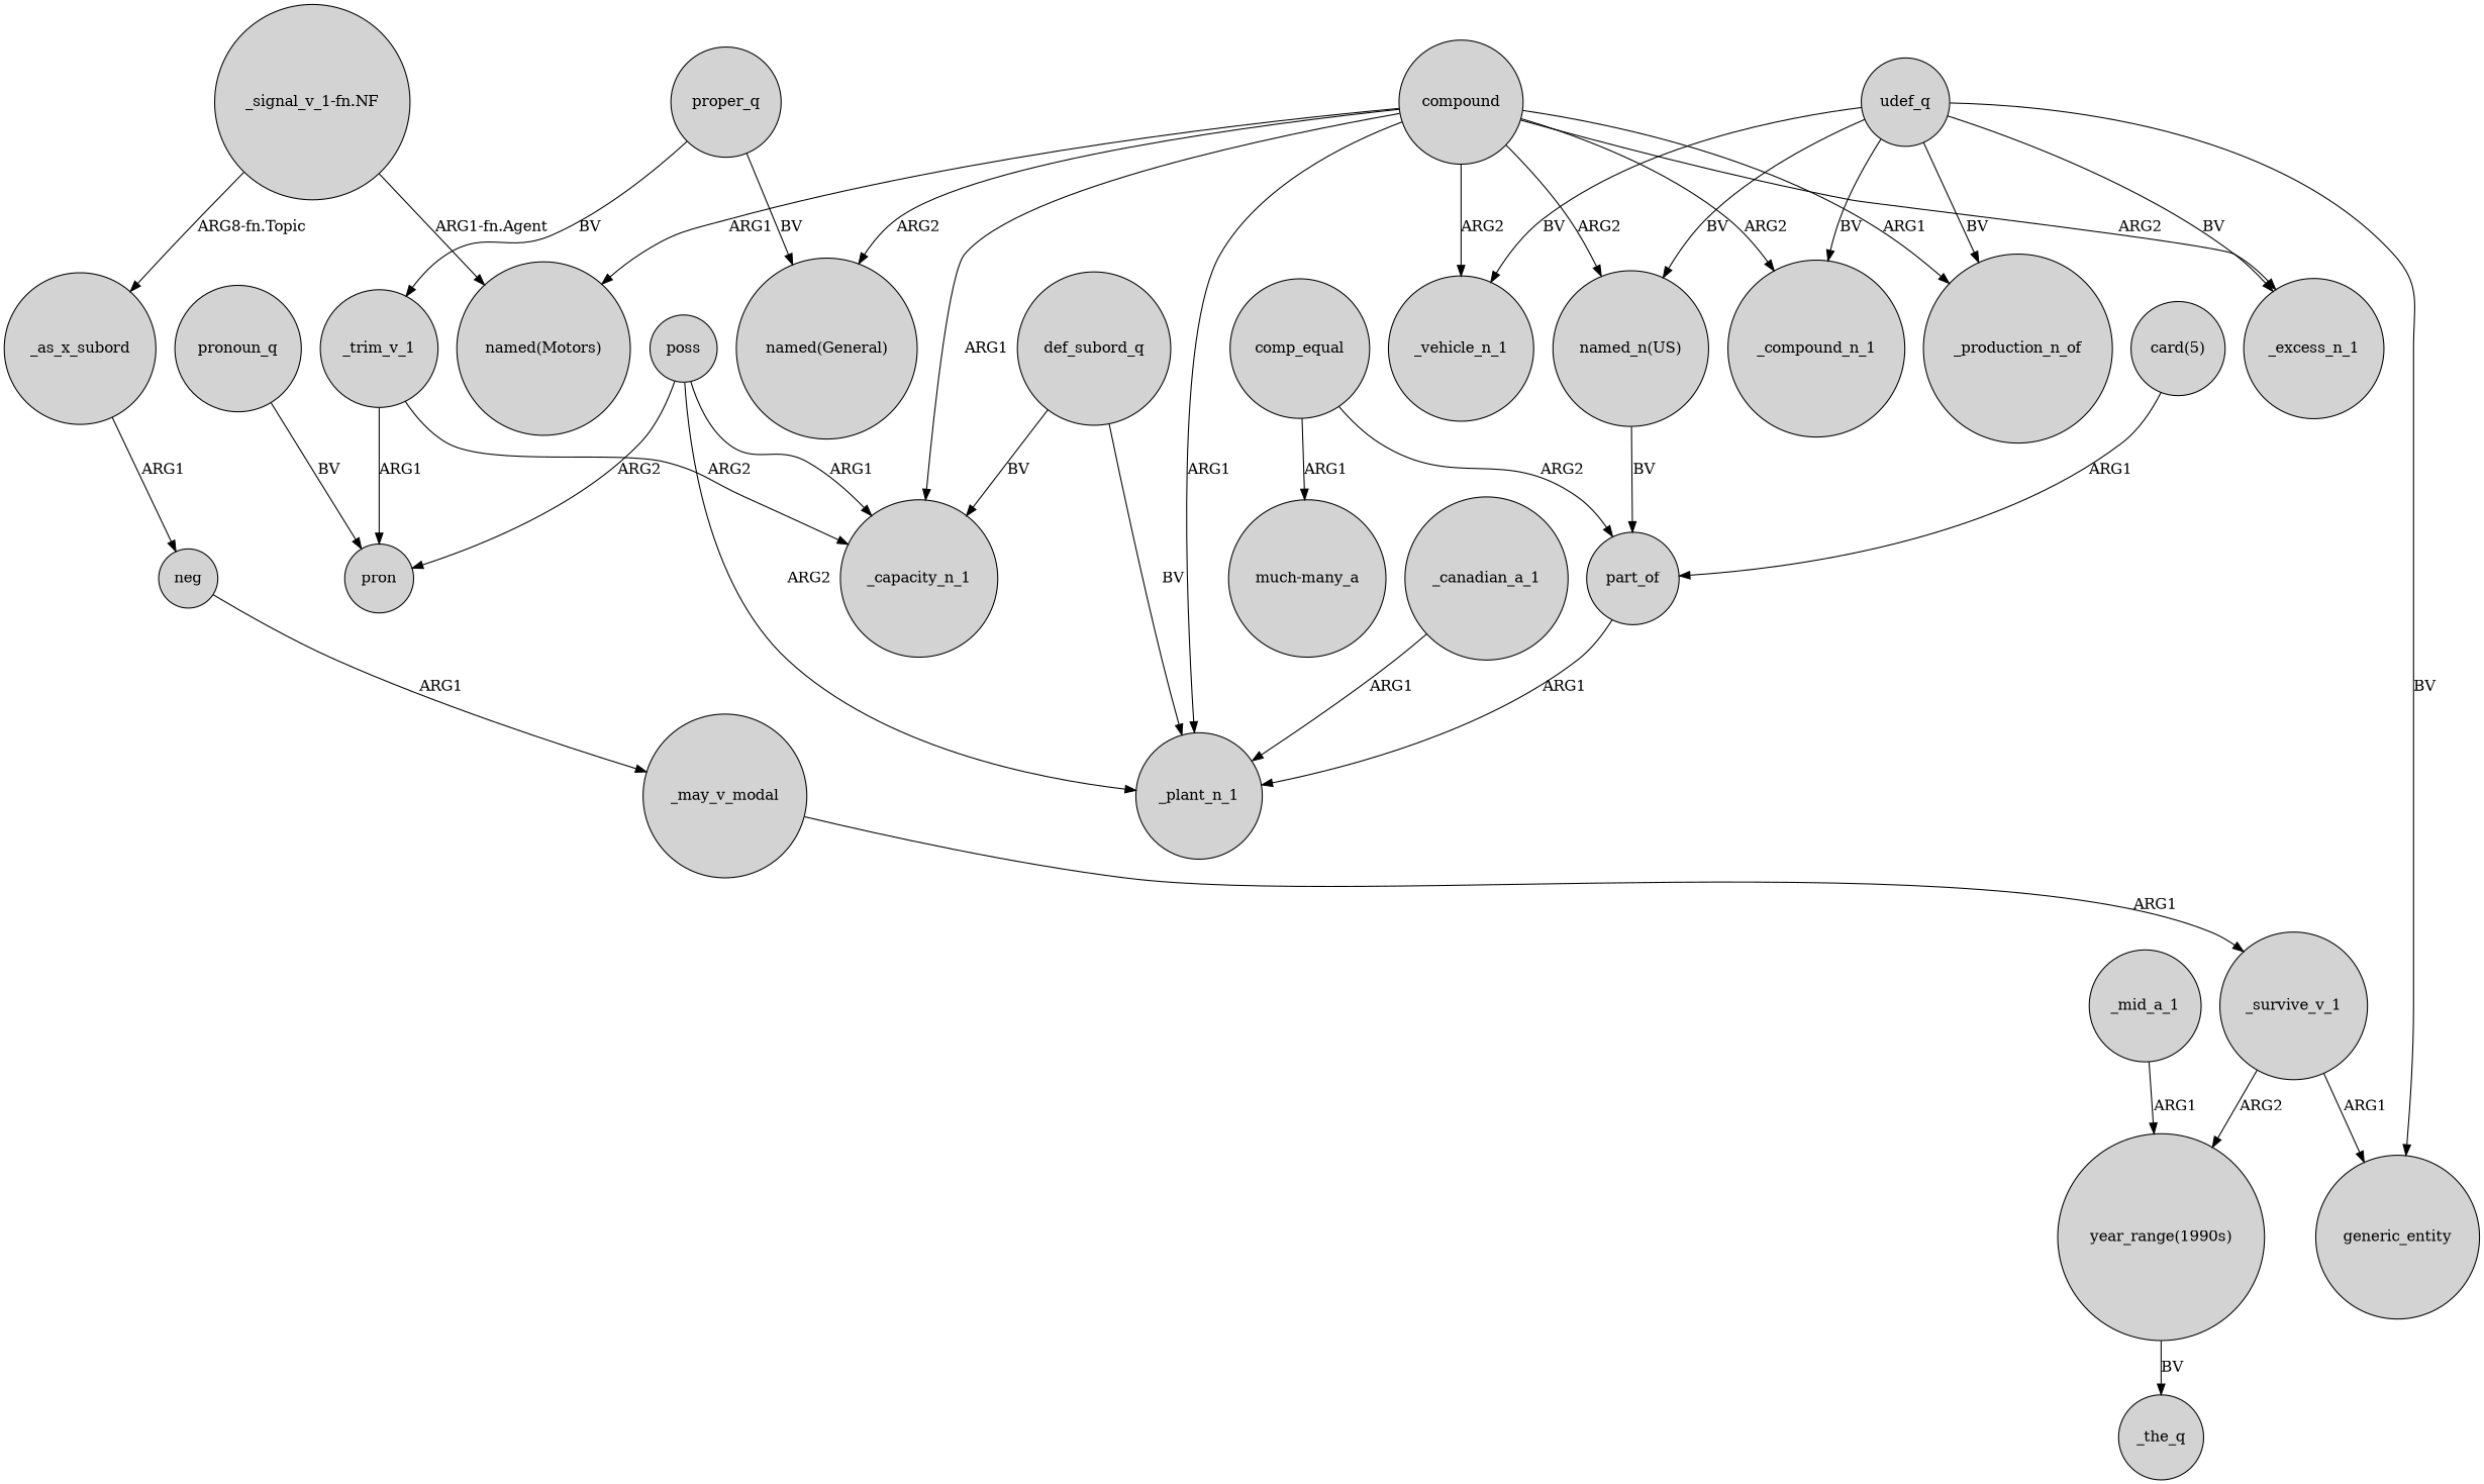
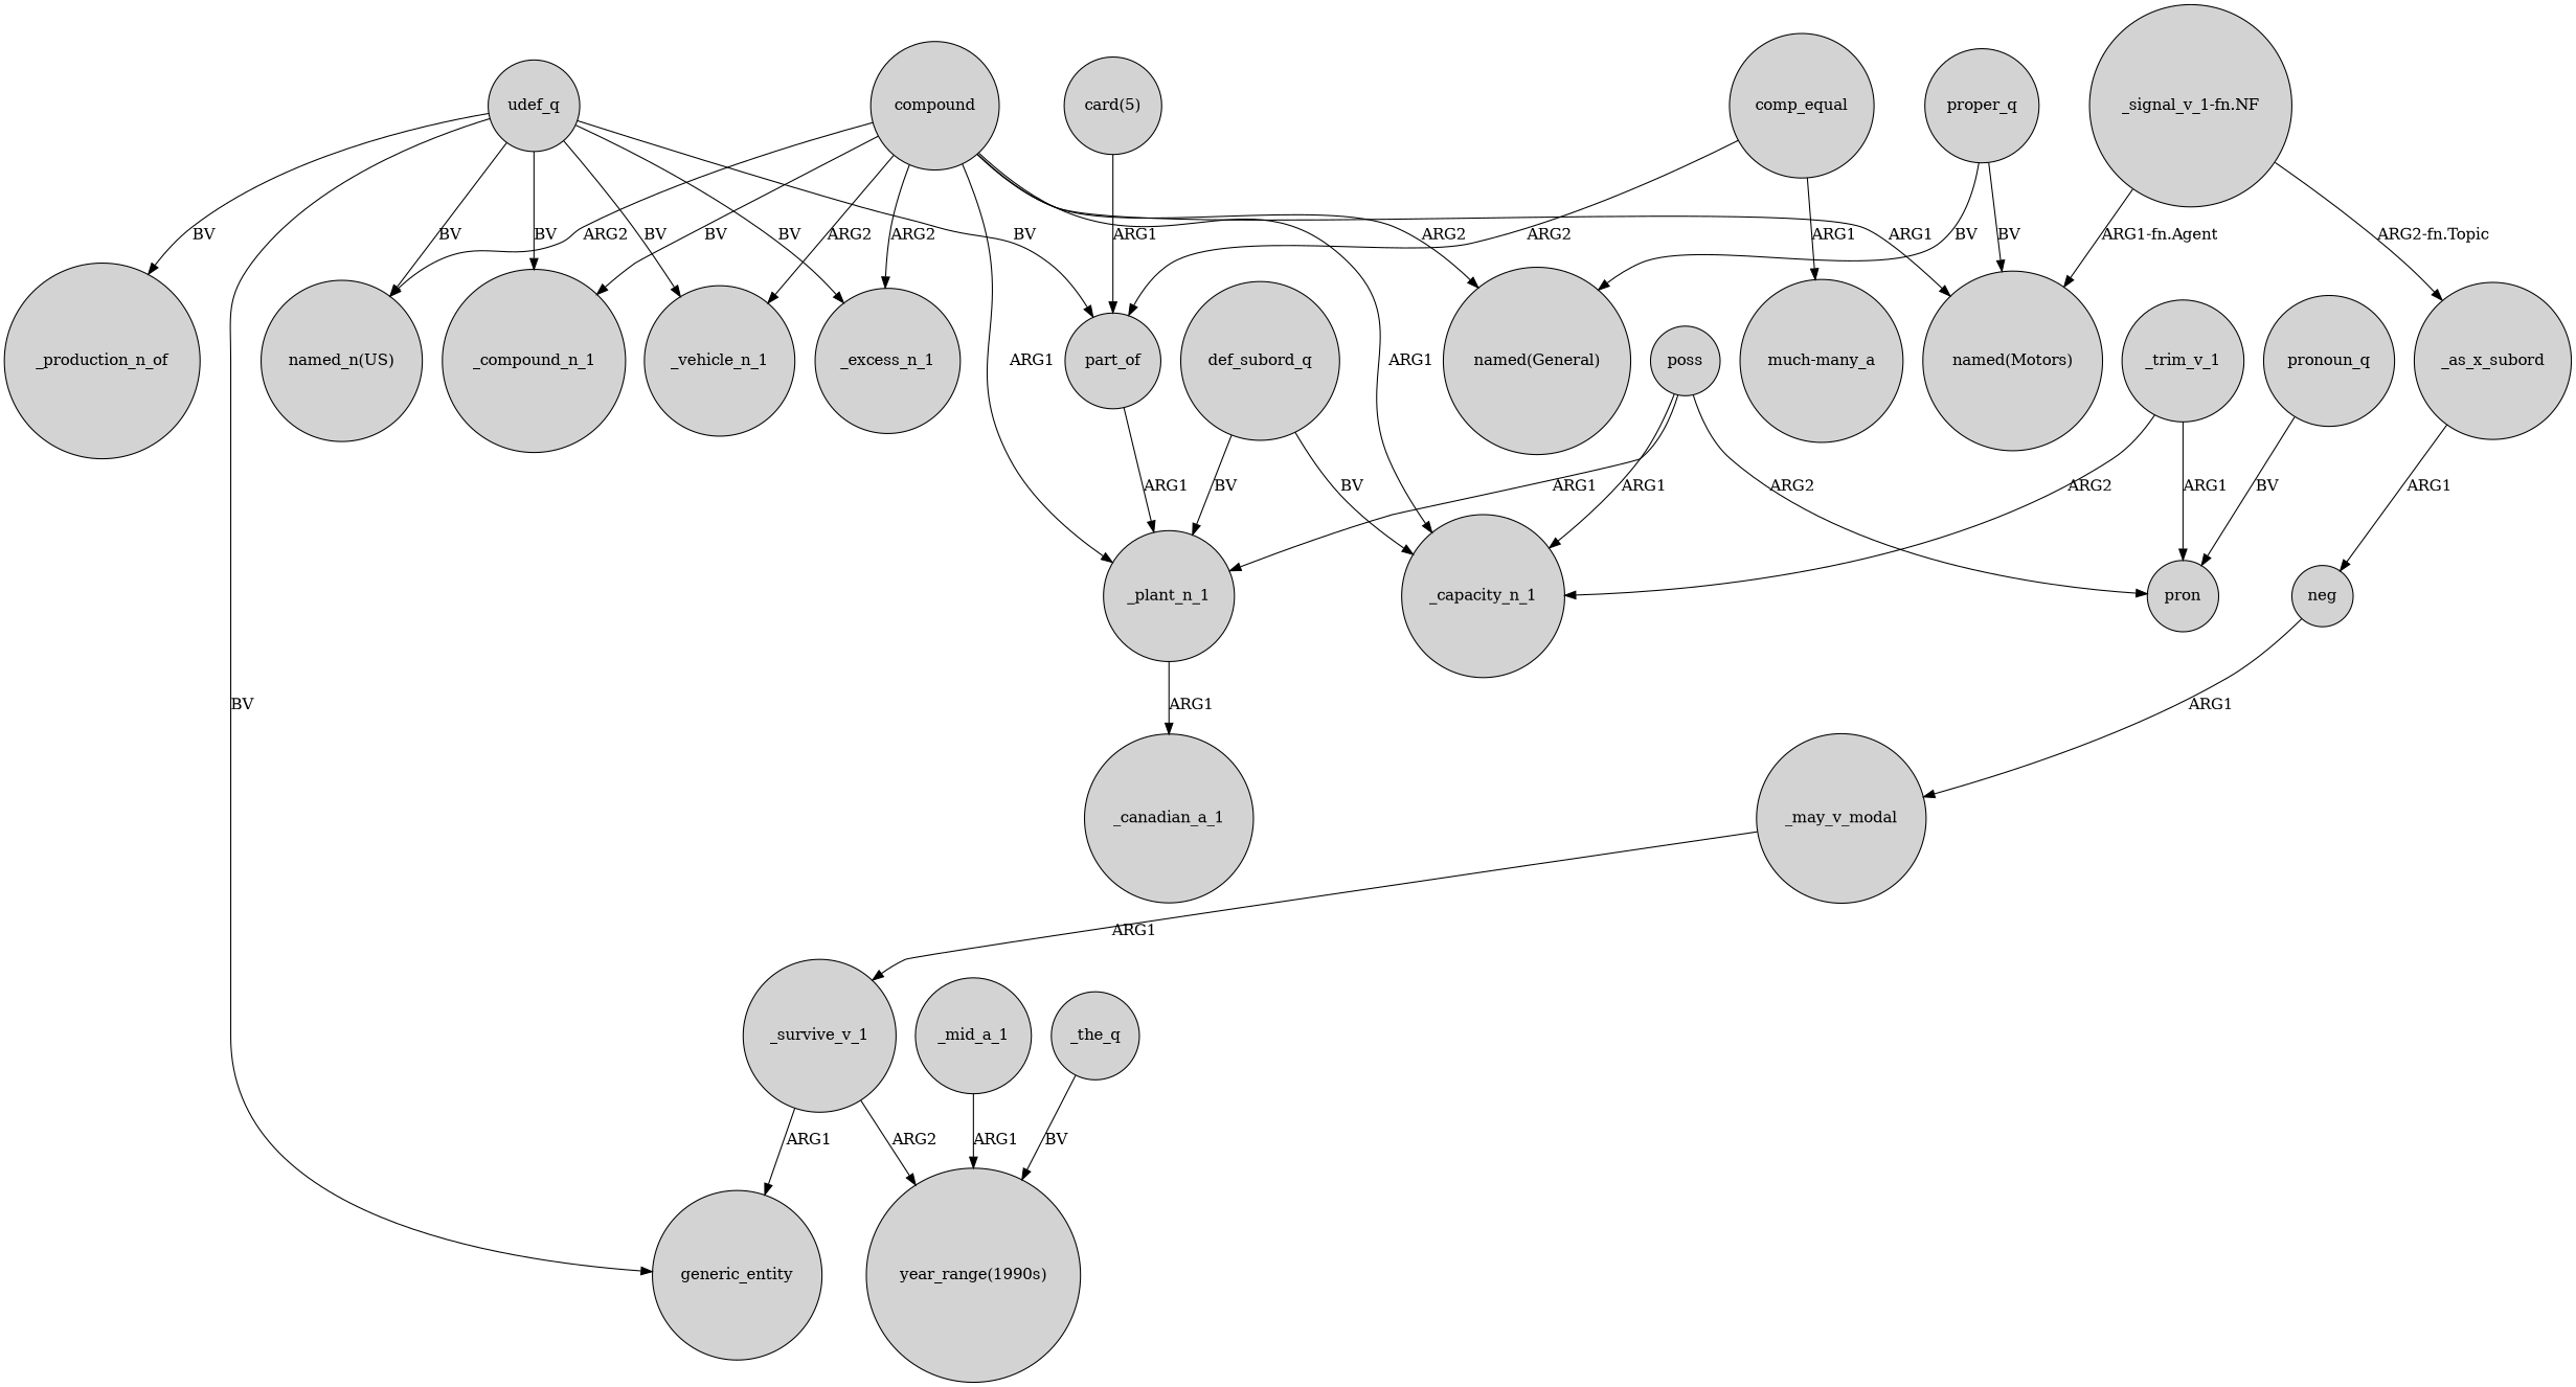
  digraph {
    node [shape=circle style=filled]
    _the_q
    "year_range(1990s)"
    compound
    _capacity_n_1
    _plant_n_1
    _excess_n_1
    _production_n_of
    "named_n(US)"
    "named(Motors)"
    "named(General)"
    n11 [label=_compound_n_1]
    _vehicle_n_1
    poss
    pron
    _as_x_subord
    neg
    _may_v_modal
    _trim_v_1
    udef_q
    part_of
    generic_entity
    "_signal_v_1-fn.NF"
    n23 [label=def_subord_q]
    proper_q
    _survive_v_1
    comp_equal
    "much-many_a"
    _mid_a_1
    _canadian_a_1
    pronoun_q
    "card(5)"
-   "year_range(1990s)" -> _the_q [label=BV]
+   _the_q -> "year_range(1990s)" [label=BV]
    compound -> _capacity_n_1 [label=ARG1]
    compound -> _plant_n_1 [label=ARG1]
    compound -> _excess_n_1 [label=ARG2]
-   compound -> _production_n_of [label=ARG1]
    compound -> "named_n(US)" [label=ARG2]
    compound -> "named(Motors)" [label=ARG1]
    compound -> "named(General)" [label=ARG2]
-   compound -> n11 [label=ARG2]
+   compound -> n11 [label=BV]
    compound -> _vehicle_n_1 [label=ARG2]
    poss -> _capacity_n_1 [label=ARG1]
-   poss -> _plant_n_1 [label=ARG2]
+   poss -> _plant_n_1 [label=ARG1]
    poss -> pron [label=ARG2]
    _as_x_subord -> neg [label=ARG1]
    neg -> _may_v_modal [label=ARG1]
    _may_v_modal -> _survive_v_1 [label=ARG1]
    _trim_v_1 -> _capacity_n_1 [label=ARG2]
    _trim_v_1 -> pron [label=ARG1]
    udef_q -> _excess_n_1 [label=BV]
    udef_q -> _production_n_of [label=BV]
    udef_q -> "named_n(US)" [label=BV]
    udef_q -> n11 [label=BV]
    udef_q -> _vehicle_n_1 [label=BV]
-   "named_n(US)" -> part_of [label=BV]
+   udef_q -> part_of [label=BV]
    udef_q -> generic_entity [label=BV]
    part_of -> _plant_n_1 [label=ARG1]
    "_signal_v_1-fn.NF" -> "named(Motors)" [label="ARG1-fn.Agent"]
-   "_signal_v_1-fn.NF" -> _as_x_subord [label="ARG8-fn.Topic"]
+   "_signal_v_1-fn.NF" -> _as_x_subord [label="ARG2-fn.Topic"]
    n23 -> _capacity_n_1 [label=BV]
    n23 -> _plant_n_1 [label=BV]
-   proper_q -> _trim_v_1 [label=BV]
+   proper_q -> "named(Motors)" [label=BV]
    proper_q -> "named(General)" [label=BV]
    _survive_v_1 -> "year_range(1990s)" [label=ARG2]
    _survive_v_1 -> generic_entity [label=ARG1]
    comp_equal -> part_of [label=ARG2]
    comp_equal -> "much-many_a" [label=ARG1]
    _mid_a_1 -> "year_range(1990s)" [label=ARG1]
-   _canadian_a_1 -> _plant_n_1 [label=ARG1]
+   _plant_n_1 -> _canadian_a_1 [label=ARG1]
    pronoun_q -> pron [label=BV]
    "card(5)" -> part_of [label=ARG1]
  }
